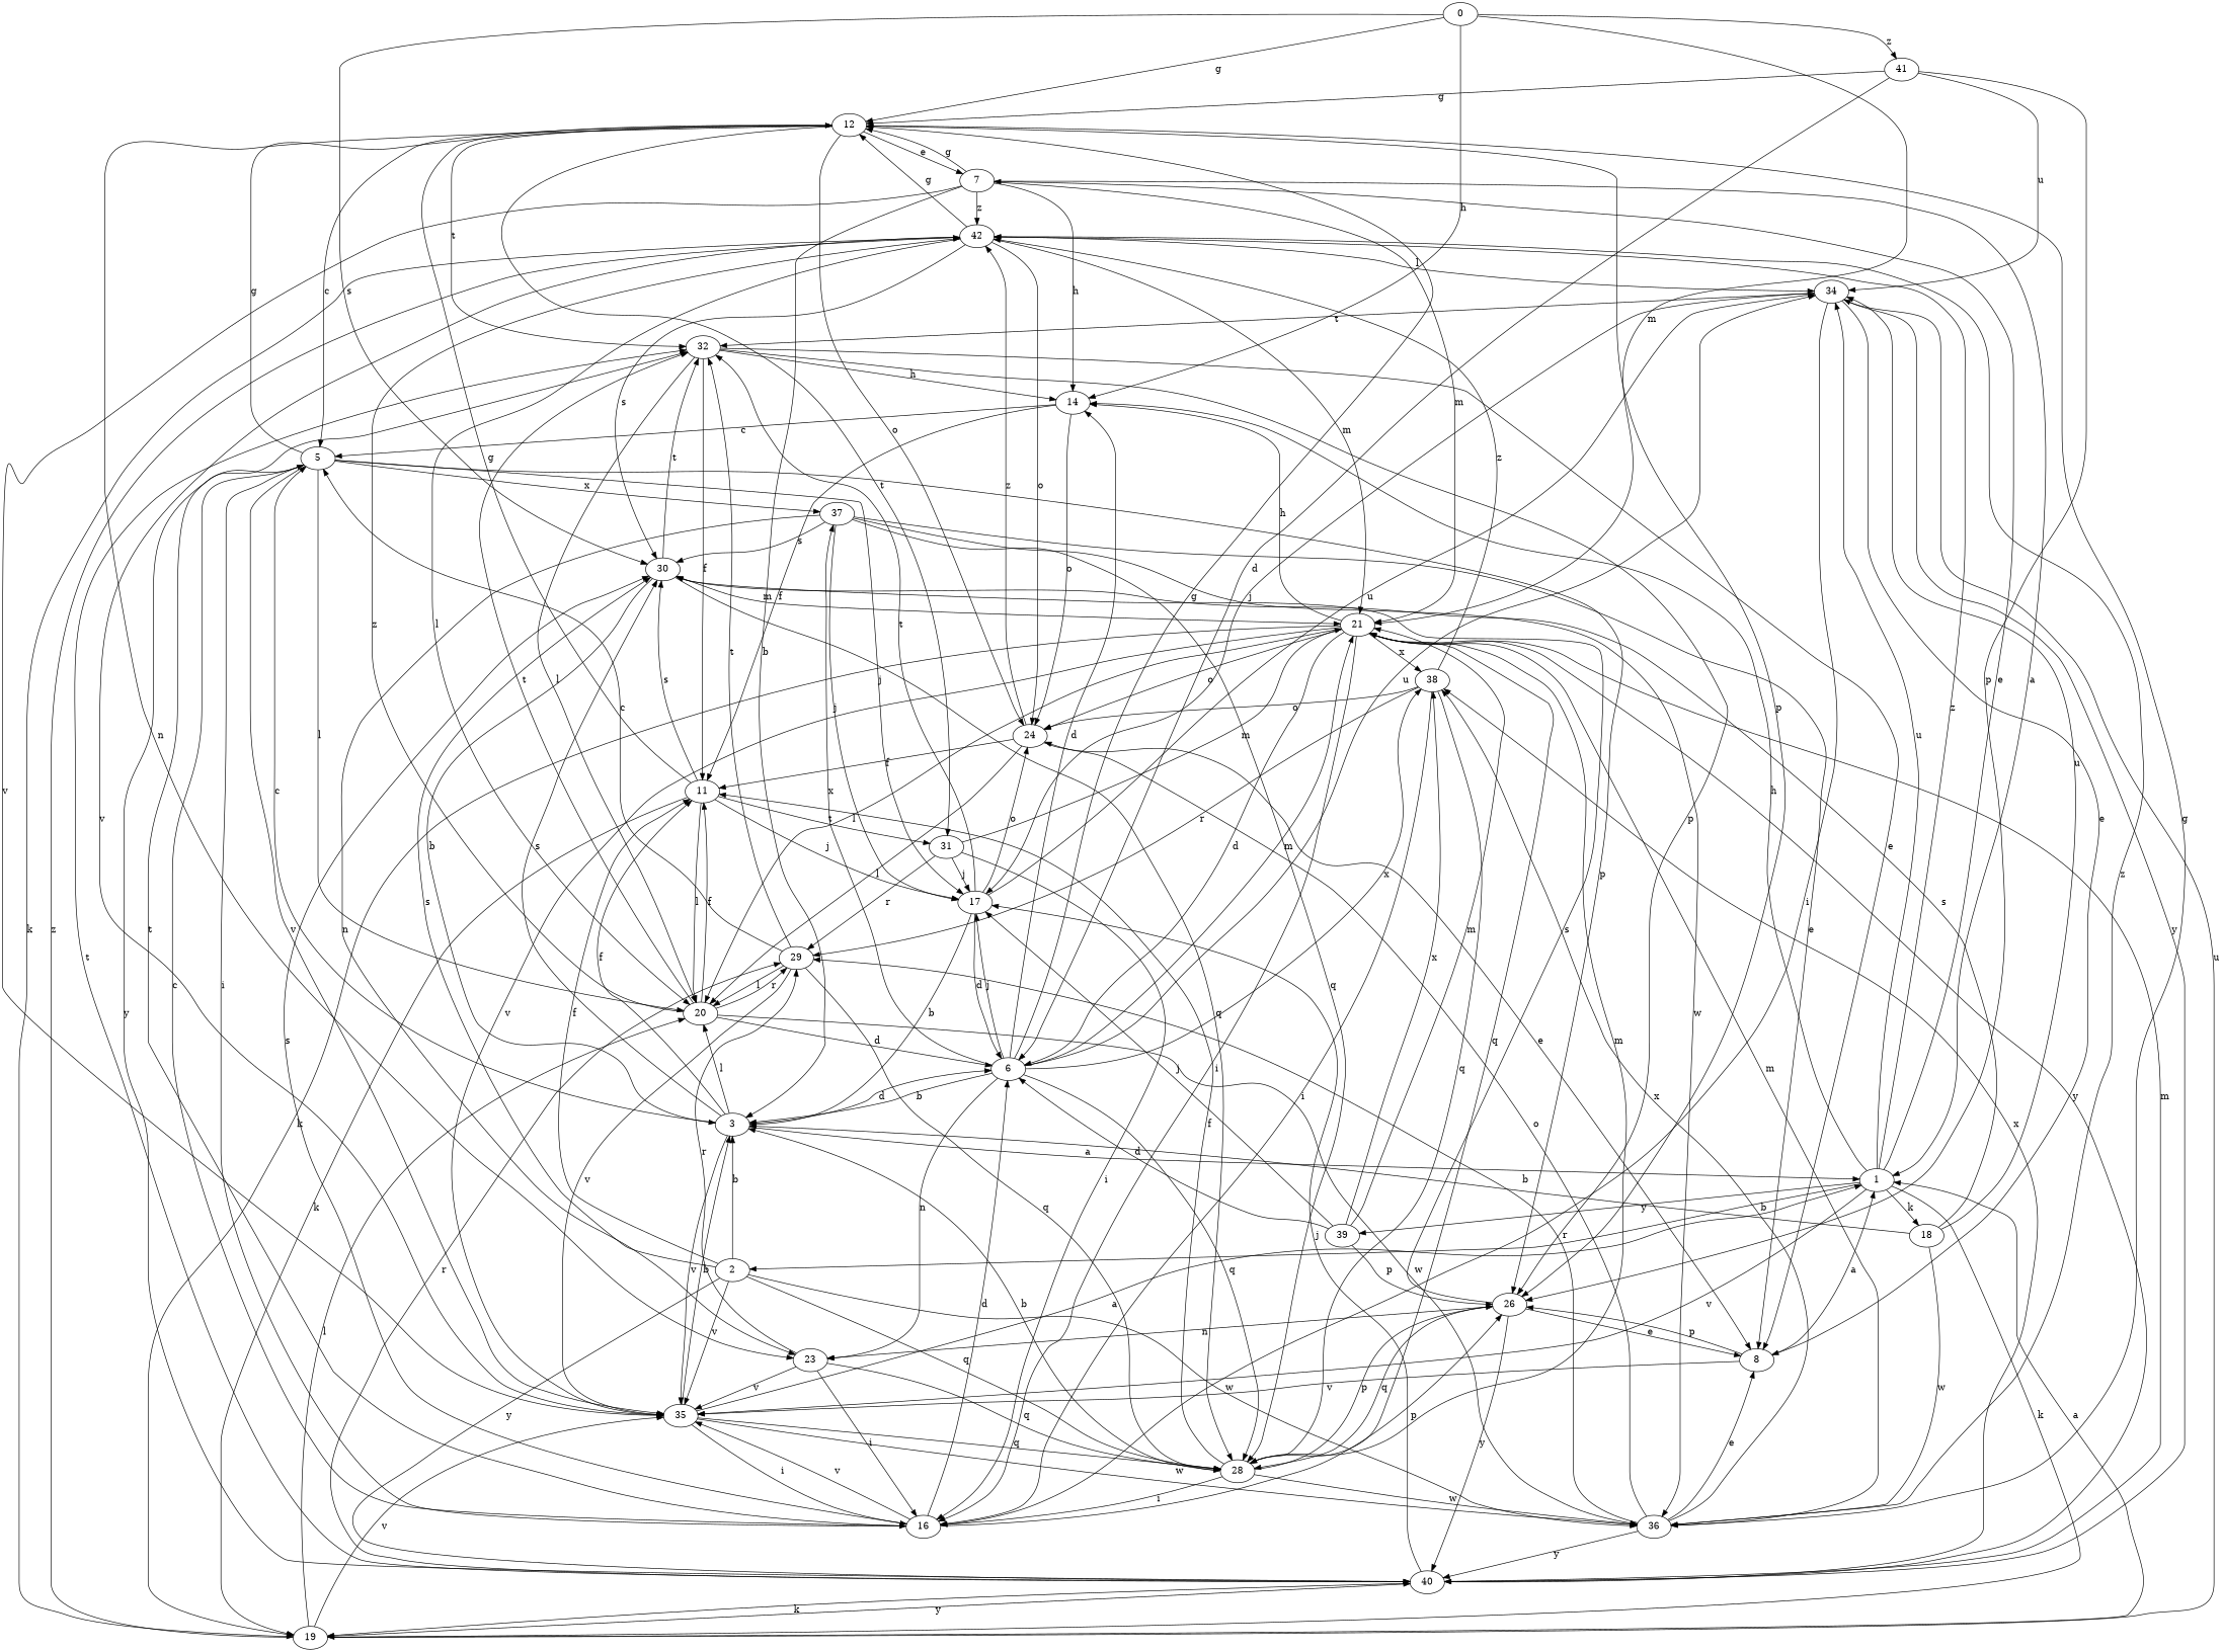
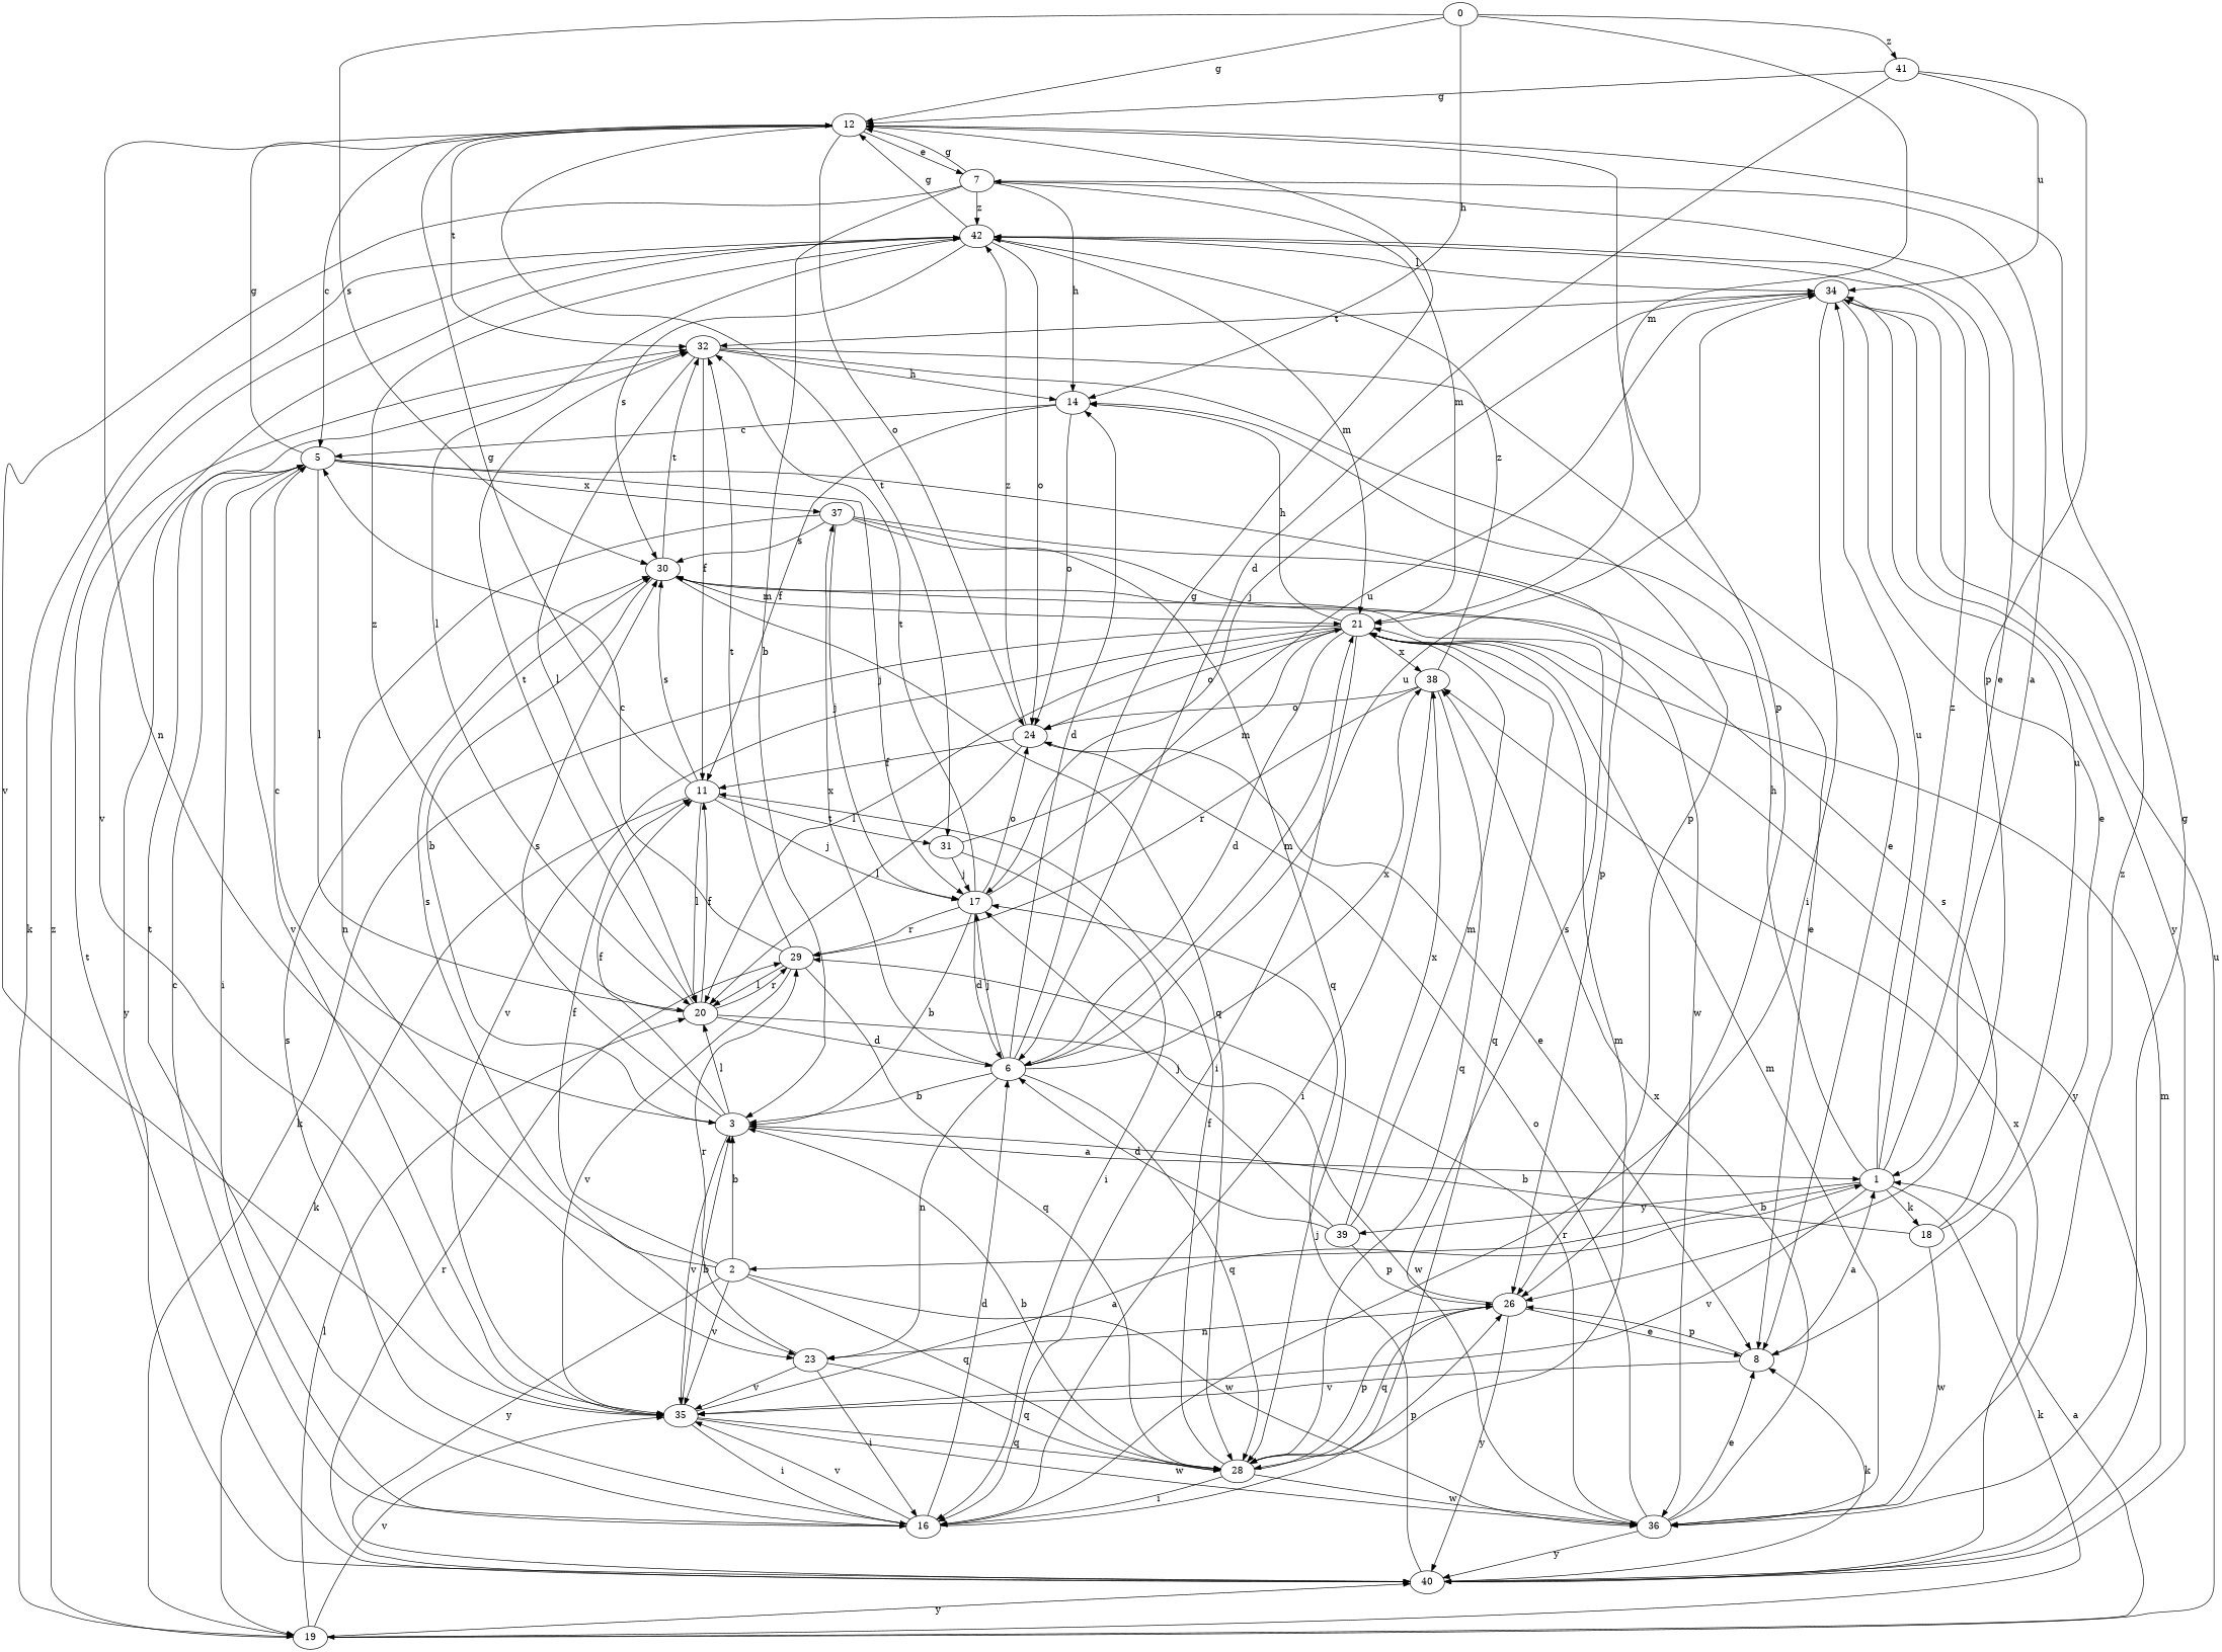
  strict digraph {
    0
    12
    14
    21
    30
    41
    7
    5
    26
    23
    31
    24
    32
    11
    19
    35
    28
    36
    40
    6
    20
    16
    38
    3
    34
    1
    2
    18
    39
    42
    17
    8
    29
    37
    0 -> 12 [label=g]
    0 -> 14 [label=h]
    0 -> 21 [label=m]
    0 -> 30 [label=s]
    0 -> 41 [label=z]
    12 -> 7 [label=e]
    12 -> 5 [label=c]
    12 -> 26 [label=p]
    12 -> 23 [label=n]
    12 -> 31 [label=t]
    12 -> 24 [label=o]
    12 -> 32 [label=t]
    14 -> 5 [label=c]
    14 -> 24 [label=o]
    14 -> 11 [label=f]
    21 -> 14 [label=h]
    21 -> 24 [label=o]
    21 -> 19 [label=k]
    21 -> 35 [label=v]
    21 -> 28 [label=q]
    21 -> 36 [label=m]
    21 -> 40 [label=y]
    21 -> 6 [label=d]
    21 -> 20 [label=l]
    21 -> 16 [label=i]
    21 -> 38 [label=x]
    30 -> 21 [label=m]
    30 -> 32 [label=t]
    30 -> 28 [label=q]
    30 -> 3 [label=b]
    41 -> 12 [label=g]
    41 -> 26 [label=p]
    41 -> 6 [label=d]
    41 -> 34 [label=u]
    7 -> 12 [label=g]
    7 -> 14 [label=h]
    7 -> 21 [label=m]
    7 -> 35 [label=v]
    7 -> 3 [label=b]
    7 -> 1 [label=a]
    7 -> 42 [label=z]
    5 -> 12 [label=g]
    5 -> 26 [label=p]
    5 -> 35 [label=v]
    5 -> 40 [label=y]
    5 -> 20 [label=l]
    5 -> 16 [label=i]
    5 -> 17 [label=j]
    5 -> 37 [label=x]
    26 -> 30 [label=s]
    26 -> 23 [label=n]
    26 -> 28 [label=q]
    26 -> 40 [label=y]
    26 -> 8 [label=e]
    23 -> 35 [label=v]
    23 -> 28 [label=q]
    23 -> 16 [label=i]
    23 -> 29 [label=r]
    31 -> 21 [label=m]
    31 -> 16 [label=i]
    31 -> 17 [label=j]
-   31 -> 29 [label=r]
+   17 -> 29 [label=r]
    24 -> 11 [label=f]
    24 -> 20 [label=l]
    24 -> 42 [label=z]
    24 -> 8 [label=e]
    32 -> 14 [label=h]
    32 -> 26 [label=p]
    32 -> 11 [label=f]
    32 -> 20 [label=l]
    32 -> 8 [label=e]
    11 -> 12 [label=g]
    11 -> 30 [label=s]
    11 -> 31 [label=t]
    11 -> 19 [label=k]
    11 -> 20 [label=l]
    11 -> 17 [label=j]
    19 -> 35 [label=v]
    19 -> 40 [label=y]
    19 -> 20 [label=l]
    19 -> 34 [label=u]
    19 -> 1 [label=a]
    19 -> 42 [label=z]
    35 -> 28 [label=q]
    35 -> 36 [label=w]
    35 -> 16 [label=i]
    35 -> 3 [label=b]
    35 -> 1 [label=a]
    28 -> 21 [label=m]
    28 -> 26 [label=p]
    28 -> 11 [label=f]
    28 -> 36 [label=w]
    28 -> 16 [label=i]
    28 -> 3 [label=b]
    36 -> 12 [label=g]
    36 -> 24 [label=o]
    36 -> 40 [label=y]
    36 -> 38 [label=x]
    36 -> 42 [label=z]
    36 -> 8 [label=e]
    36 -> 29 [label=r]
    40 -> 21 [label=m]
    40 -> 32 [label=t]
-   40 -> 19 [label=k]
+   40 -> 8 [label=k]
    40 -> 38 [label=x]
    40 -> 17 [label=j]
    40 -> 29 [label=r]
    6 -> 12 [label=g]
    6 -> 14 [label=d]
    6 -> 21 [label=m]
    6 -> 23 [label=n]
    6 -> 28 [label=q]
    6 -> 38 [label=x]
    6 -> 3 [label=b]
    6 -> 34 [label=u]
    6 -> 17 [label=j]
    6 -> 37 [label=x]
    20 -> 32 [label=t]
    20 -> 11 [label=f]
    20 -> 36 [label=w]
    20 -> 6 [label=d]
    20 -> 42 [label=z]
    20 -> 29 [label=r]
    16 -> 30 [label=s]
    16 -> 5 [label=c]
    16 -> 26 [label=p]
    16 -> 32 [label=t]
    16 -> 35 [label=v]
    16 -> 6 [label=d]
    38 -> 24 [label=o]
    38 -> 28 [label=q]
    38 -> 16 [label=i]
    38 -> 42 [label=z]
    38 -> 29 [label=r]
    3 -> 30 [label=s]
    3 -> 5 [label=c]
    3 -> 11 [label=f]
    3 -> 35 [label=v]
-   3 -> 6 [label=d]
    3 -> 20 [label=l]
    3 -> 1 [label=a]
    34 -> 32 [label=t]
    34 -> 40 [label=y]
    34 -> 16 [label=i]
    34 -> 17 [label=j]
    34 -> 8 [label=e]
    1 -> 14 [label=h]
    1 -> 7 [label=e]
    1 -> 19 [label=k]
    1 -> 35 [label=v]
    1 -> 34 [label=u]
    1 -> 2 [label=b]
    1 -> 18 [label=k]
    1 -> 39 [label=y]
    1 -> 42 [label=z]
    2 -> 30 [label=s]
    2 -> 11 [label=f]
    2 -> 35 [label=v]
    2 -> 28 [label=q]
    2 -> 36 [label=w]
    2 -> 40 [label=y]
    2 -> 3 [label=b]
    18 -> 30 [label=s]
    18 -> 36 [label=w]
    18 -> 3 [label=b]
    18 -> 34 [label=u]
    39 -> 21 [label=m]
    39 -> 26 [label=p]
    39 -> 6 [label=d]
    39 -> 38 [label=x]
    39 -> 17 [label=j]
    42 -> 12 [label=g]
    42 -> 21 [label=m]
    42 -> 30 [label=s]
    42 -> 24 [label=o]
    42 -> 19 [label=k]
    42 -> 35 [label=v]
    42 -> 20 [label=l]
    42 -> 34 [label=l]
    17 -> 24 [label=o]
    17 -> 32 [label=t]
    17 -> 6 [label=d]
    17 -> 3 [label=b]
    17 -> 34 [label=u]
    8 -> 26 [label=p]
    8 -> 35 [label=v]
    8 -> 1 [label=a]
    29 -> 5 [label=c]
    29 -> 32 [label=t]
    29 -> 35 [label=v]
    29 -> 28 [label=q]
    29 -> 20 [label=l]
    37 -> 30 [label=s]
    37 -> 23 [label=n]
    37 -> 28 [label=q]
    37 -> 36 [label=w]
    37 -> 17 [label=j]
    37 -> 8 [label=e]
  }
